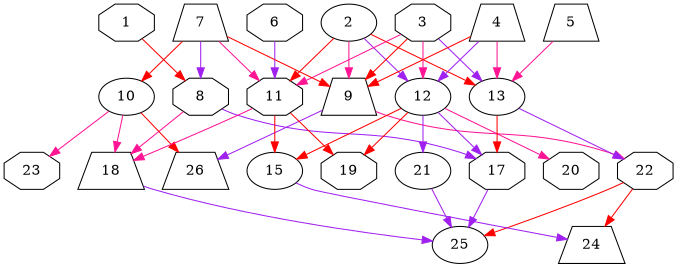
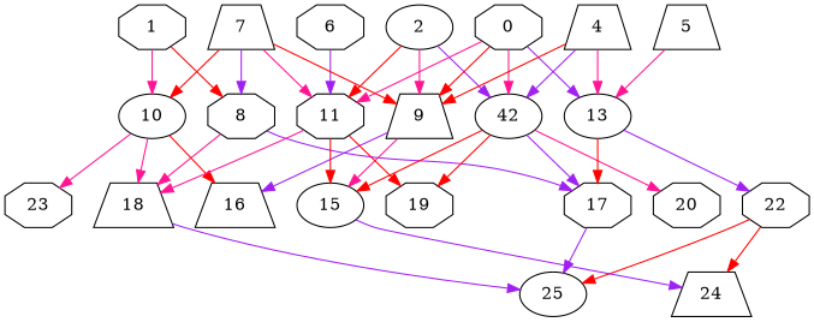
  digraph {
    node [alpha=0.18 shape=octagon]
    edge [color=red]
    1 [alpha=0.16 expect_size=46342144]
    8 [alpha=0.06 expect_size=28674048]
    10 [alpha=0.19 expect_size=22717440 shape=ellipse]
    17 [alpha=0.04 expect_size=49481728]
    18 [expect_size=23773184 shape=trapezium]
-   16 [expect_size=42288128 shape=trapezium label=26]
+   16 [expect_size=42288128 shape=trapezium]
    23 [alpha=0.07 expect_size=42206208]
    25 [alpha=0.15 expect_size=32985088 shape=ellipse]
    2 [alpha=0.01 expect_size=23580672 shape=ellipse]
    9 [alpha=0.04 expect_size=13460480 shape=trapezium]
    11 [alpha=0.09 expect_size=41842688]
-   12 [alpha=0.09 expect_size=33351680 shape=ellipse]
+   12 [alpha=0.09 expect_size=33351680 shape=ellipse label=42]
    13 [alpha=0.13 expect_size=34716672 shape=ellipse]
    22 [alpha=0.14 expect_size=20494336]
    15 [alpha=0.13 expect_size=38437888 shape=ellipse]
    19 [alpha=0.06 expect_size=38680576]
    20 [alpha=0.14 expect_size=47277056]
-   21 [alpha=0.00 expect_size=45855744 shape=ellipse]
    24 [expect_size=26652672 shape=trapezium]
-   3 [alpha=0.00 expect_size=50043904]
+   3 [alpha=0.00 expect_size=50043904 label=0]
    4 [alpha=0.01 expect_size=48906240 shape=trapezium]
    5 [alpha=0.02 expect_size=18850816 shape=trapezium]
    6 [alpha=0.03 expect_size=50132992]
    7 [alpha=0.09 expect_size=34025472 shape=trapezium]
    1 -> 8
+   1 -> 10 [color=deeppink]
    8 -> 17 [color=purple]
    8 -> 18 [color=deeppink]
    10 -> 18 [color=deeppink]
    10 -> 16
    10 -> 23 [color=deeppink]
    17 -> 25 [color=purple]
    18 -> 25 [color=purple]
    2 -> 9 [color=deeppink]
    2 -> 11
    2 -> 12 [color=purple]
-   2 -> 13
    9 -> 16 [color=purple]
-   9 -> 22 [color=deeppink]
+   9 -> 15 [color=deeppink]
    11 -> 18 [color=deeppink]
    11 -> 15
    11 -> 19
    12 -> 17 [color=purple]
    12 -> 15
    12 -> 19
    12 -> 20 [color=deeppink]
-   12 -> 21 [color=purple]
    13 -> 17
    13 -> 22 [color=purple]
    22 -> 25
    22 -> 24
    15 -> 24 [color=purple]
-   21 -> 25 [color=purple]
    3 -> 9
    3 -> 11 [color=deeppink]
    3 -> 12 [color=deeppink]
    3 -> 13 [color=purple]
    4 -> 9
    4 -> 12 [color=purple]
    4 -> 13 [color=deeppink]
    5 -> 13 [color=deeppink]
    6 -> 11 [color=purple]
    7 -> 8 [color=purple]
    7 -> 10
    7 -> 9
    7 -> 11 [color=deeppink]
  }
